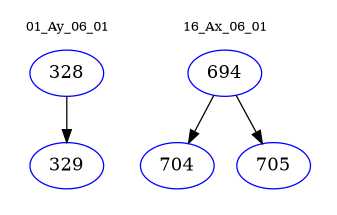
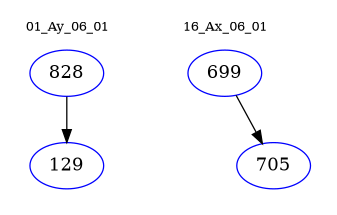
  digraph {
    node [color=blue]
    edge [color=black]
-   n1 [label=328]
-   n2 [label=329]
-   n3 [label=694]
-   n4 [label=704]
+   n1 [label=828]
+   n2 [label=129]
+   n3 [label=699]
    n5 [label=705]
    subgraph cluster_1 {
      color=white
      fontsize=10
      label="01_Ay_06_01"
      n1
      n2
    }
    subgraph cluster_2 {
      color=white
      fontsize=10
      label="16_Ax_06_01"
      n3
-     n4
      n5
    }
    n1 -> n2
-   n3 -> n4
    n3 -> n5
  }
